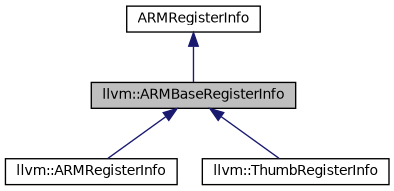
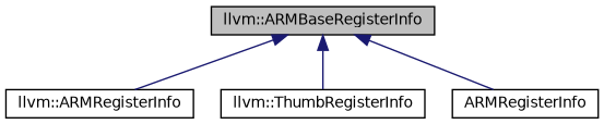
  digraph {
    node [color=black fontname=Helvetica fontsize=10 shape=record]
    edge [color=midnightblue dir=back fontname=Helvetica fontsize=10 labelfontname=Helvetica labelfontsize=10 style=solid]
    n1 [fillcolor=grey75 fontcolor=black height=0.2 label="llvm::ARMBaseRegisterInfo" style=filled width=0.4]
    n2 [height=0.2 label="llvm::ARMRegisterInfo" width=0.4]
    n3 [height=0.2 label="llvm::ThumbRegisterInfo" width=0.4]
    n4 [height=0.2 label=ARMRegisterInfo width=0.4]
    n1 -> n2
    n1 -> n3
-   n4 -> n1
+   n1 -> n4
  }
